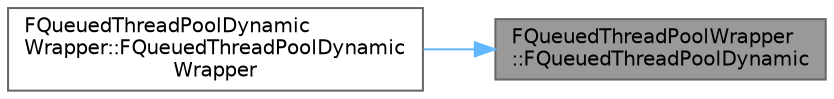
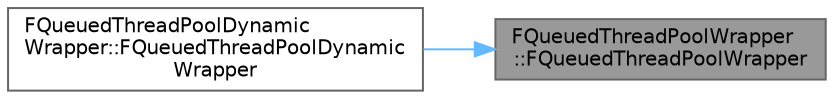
  digraph {
    rankdir=RL
    node [fontname=Helvetica fontsize=10 shape=box style=filled]
-   n1 [color=gray40 fillcolor=grey60 fontcolor=black height=0.2 label="FQueuedThreadPoolWrapper\l::FQueuedThreadPoolDynamic" width=0.4]
+   n1 [color=gray40 fillcolor=grey60 fontcolor=black height=0.2 label="FQueuedThreadPoolWrapper\l::FQueuedThreadPoolWrapper" width=0.4]
    n2 [color=grey40 fillcolor=white height=0.2 label="FQueuedThreadPoolDynamic\lWrapper::FQueuedThreadPoolDynamic\lWrapper" width=0.4]
    n1 -> n2 [color=steelblue1 dir=back fontname=Helvetica fontsize=10 labelfontname=Helvetica labelfontsize=10 style=solid]
  }
